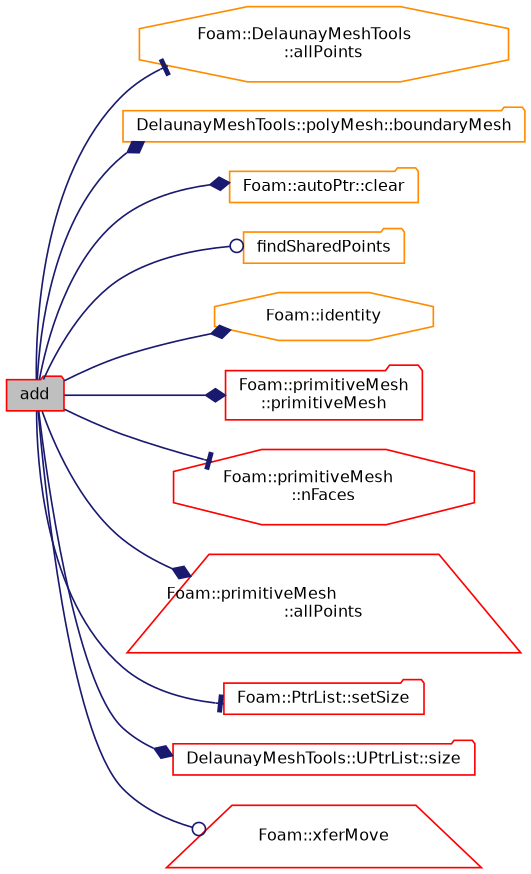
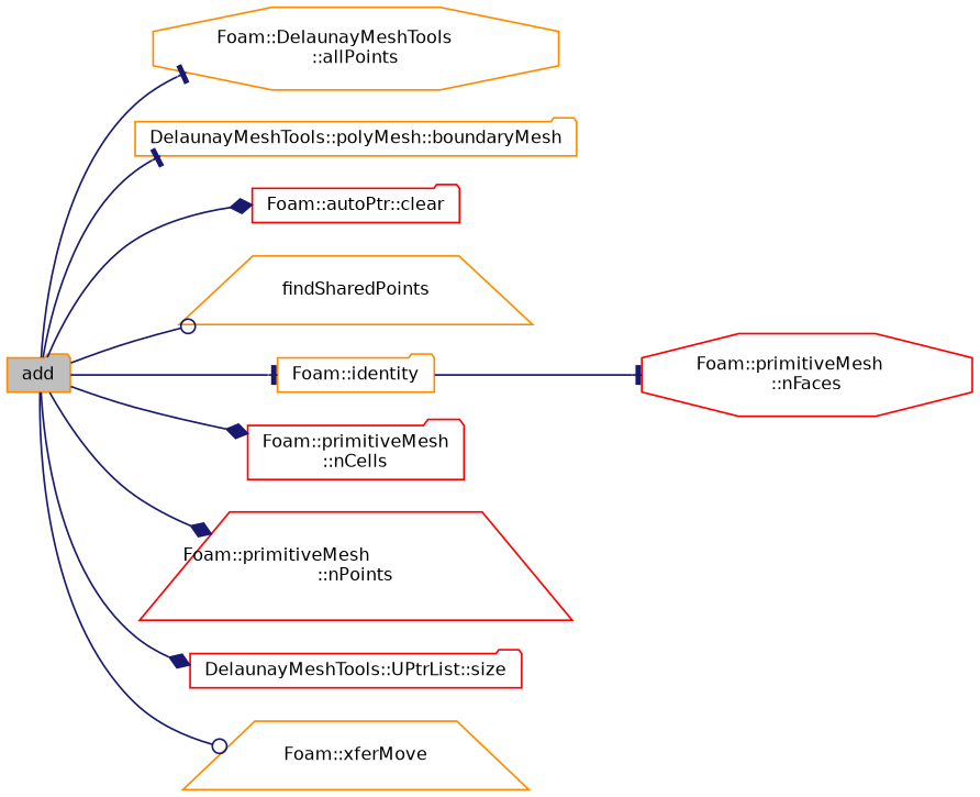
  digraph {
    rankdir=LR
    node [color=red fontname=Helvetica fontsize=10 shape=folder]
    edge [arrowhead=diamond color=midnightblue fontname=Helvetica fontsize=10 labelfontname=Helvetica labelfontsize=10 style=solid]
-   n1 [fillcolor=grey75 fontcolor=black height=0.2 label=add style=filled width=0.4]
+   n1 [color=darkorange fillcolor=grey75 fontcolor=black height=0.2 label=add style=filled width=0.4]
    n2 [color=darkorange height=0.2 label="Foam::DelaunayMeshTools\l::allPoints" shape=octagon width=0.4]
    n3 [color=darkorange height=0.2 label="DelaunayMeshTools::polyMesh::boundaryMesh" width=0.4]
-   n4 [color=darkorange height=0.2 label="Foam::autoPtr::clear" width=0.4]
-   n5 [color=darkorange height=0.2 label=findSharedPoints width=0.4]
-   n6 [color=darkorange height=0.2 label="Foam::identity" shape=octagon width=0.4]
-   n7 [height=0.2 label="Foam::primitiveMesh\l::primitiveMesh" width=0.4]
+   n4 [height=0.2 label="Foam::autoPtr::clear" width=0.4]
+   n5 [color=darkorange height=0.2 label=findSharedPoints shape=trapezium width=0.4]
+   n6 [color=darkorange height=0.2 label="Foam::identity" width=0.4]
+   n7 [height=0.2 label="Foam::primitiveMesh\l::nCells" width=0.4]
    n8 [height=0.2 label="Foam::primitiveMesh\l::nFaces" shape=octagon width=0.4]
-   n9 [height=0.2 label="Foam::primitiveMesh\l::allPoints" shape=trapezium width=0.4]
-   n10 [height=0.2 label="Foam::PtrList::setSize" width=0.4]
+   n9 [height=0.2 label="Foam::primitiveMesh\l::nPoints" shape=trapezium width=0.4]
    n11 [height=0.2 label="DelaunayMeshTools::UPtrList::size" width=0.4]
-   n12 [height=0.2 label="Foam::xferMove" shape=trapezium width=0.4]
+   n12 [color=darkorange height=0.2 label="Foam::xferMove" shape=trapezium width=0.4]
    n1 -> n2 [arrowhead=tee]
-   n1 -> n3
+   n1 -> n3 [arrowhead=tee]
    n1 -> n4
    n1 -> n5 [arrowhead=odot]
-   n1 -> n6
+   n1 -> n6 [arrowhead=tee]
    n1 -> n7
-   n1 -> n8 [arrowhead=tee]
+   n6 -> n8 [arrowhead=tee]
    n1 -> n9
-   n1 -> n10 [arrowhead=tee]
    n1 -> n11
    n1 -> n12 [arrowhead=odot]
  }
